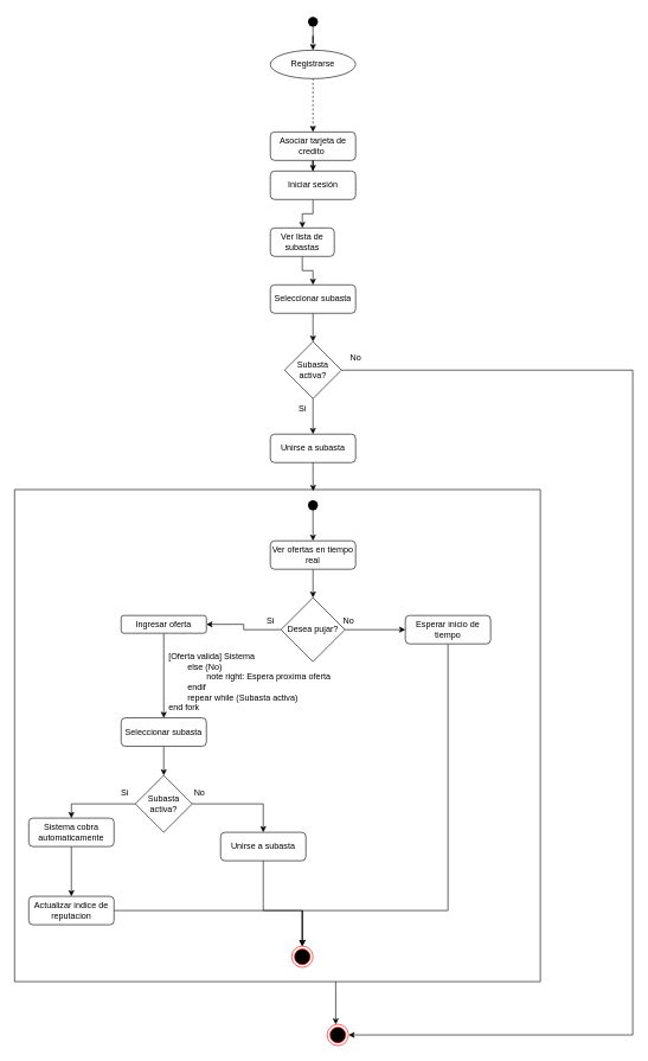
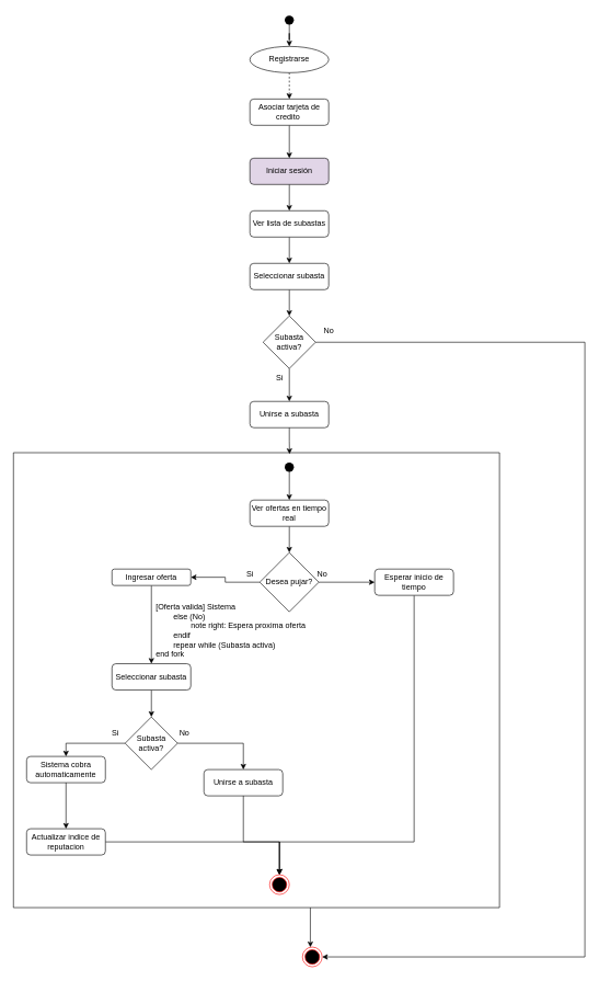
  <mxCell id="0" />
  <mxCell id="1" parent="0" />
  <mxCell id="2" style="edgeStyle=orthogonalEdgeStyle;rounded=0;orthogonalLoop=1;jettySize=auto;html=1;" edge="1" parent="1" source="3" target="5"><mxGeometry relative="1" as="geometry" /></mxCell>
  <mxCell id="3" value="" style="shape=waypoint;sketch=0;fillStyle=solid;size=6;pointerEvents=1;points=[];fillColor=none;resizable=0;rotatable=0;perimeter=centerPerimeter;snapToPoint=1;spacing=3;strokeWidth=5;" vertex="1" parent="1"><mxGeometry x="430" y="20" width="20" height="20" as="geometry" /></mxCell>
  <mxCell id="4" style="edgeStyle=orthogonalEdgeStyle;rounded=0;orthogonalLoop=1;jettySize=auto;html=1;dashed=1;" edge="1" parent="1" source="5" target="7"><mxGeometry relative="1" as="geometry" /></mxCell>
  <mxCell id="5" value="Registrarse" style="ellipse;whiteSpace=wrap;html=1;" vertex="1" parent="1"><mxGeometry x="380" y="70" width="120" height="40" as="geometry" /></mxCell>
  <mxCell id="6" style="edgeStyle=orthogonalEdgeStyle;rounded=0;orthogonalLoop=1;jettySize=auto;html=1;" edge="1" parent="1" source="7" target="9"><mxGeometry relative="1" as="geometry" /></mxCell>
- <mxCell id="7" value="Asociar tarjeta de credito&amp;nbsp;" style="rounded=1;whiteSpace=wrap;html=1;" vertex="1" parent="1"><mxGeometry x="380" y="185" width="120" height="40" as="geometry" /></mxCell>
+ <mxCell id="7" value="Asociar tarjeta de credito&amp;nbsp;" style="rounded=1;whiteSpace=wrap;html=1;" vertex="1" parent="1"><mxGeometry x="380" y="150" width="120" height="40" as="geometry" /></mxCell>
  <mxCell id="8" style="edgeStyle=orthogonalEdgeStyle;rounded=0;orthogonalLoop=1;jettySize=auto;html=1;" edge="1" parent="1" source="9" target="11"><mxGeometry relative="1" as="geometry" /></mxCell>
- <mxCell id="9" value="Iniciar sesión" style="rounded=1;whiteSpace=wrap;html=1;" vertex="1" parent="1"><mxGeometry x="380" y="240" width="120" height="40" as="geometry" /></mxCell>
+ <mxCell id="9" value="Iniciar sesión" style="rounded=1;whiteSpace=wrap;html=1;fillColor=#e1d5e7;" vertex="1" parent="1"><mxGeometry x="380" y="240" width="120" height="40" as="geometry" /></mxCell>
  <mxCell id="10" style="edgeStyle=orthogonalEdgeStyle;rounded=0;orthogonalLoop=1;jettySize=auto;html=1;" edge="1" parent="1" source="11" target="13"><mxGeometry relative="1" as="geometry" /></mxCell>
- <mxCell id="11" value="Ver lista de subastas" style="rounded=1;whiteSpace=wrap;html=1;" vertex="1" parent="1"><mxGeometry x="380" y="320" width="90" height="40" as="geometry" /></mxCell>
+ <mxCell id="11" value="Ver lista de subastas" style="rounded=1;whiteSpace=wrap;html=1;" vertex="1" parent="1"><mxGeometry x="380" y="320" width="120" height="40" as="geometry" /></mxCell>
  <mxCell id="12" style="edgeStyle=orthogonalEdgeStyle;rounded=0;orthogonalLoop=1;jettySize=auto;html=1;" edge="1" parent="1" source="13" target="16"><mxGeometry relative="1" as="geometry" /></mxCell>
  <mxCell id="13" value="Seleccionar subasta" style="rounded=1;whiteSpace=wrap;html=1;" vertex="1" parent="1"><mxGeometry x="380" y="400" width="120" height="40" as="geometry" /></mxCell>
  <mxCell id="14" style="edgeStyle=orthogonalEdgeStyle;rounded=0;orthogonalLoop=1;jettySize=auto;html=1;" edge="1" parent="1" source="16" target="17"><mxGeometry relative="1" as="geometry" /></mxCell>
  <mxCell id="15" style="edgeStyle=orthogonalEdgeStyle;rounded=0;orthogonalLoop=1;jettySize=auto;html=1;" edge="1" parent="1" source="16" target="49"><mxGeometry relative="1" as="geometry"><mxPoint x="860" y="1500" as="targetPoint" /><Array as="points"><mxPoint x="890" y="520" /><mxPoint x="890" y="1455" /></Array></mxGeometry></mxCell>
  <mxCell id="16" value="Subasta activa?" style="rhombus;whiteSpace=wrap;html=1;" vertex="1" parent="1"><mxGeometry x="400" y="480" width="80" height="80" as="geometry" /></mxCell>
  <mxCell id="17" value="Unirse a subasta" style="rounded=1;whiteSpace=wrap;html=1;" vertex="1" parent="1"><mxGeometry x="380" y="610" width="120" height="40" as="geometry" /></mxCell>
  <mxCell id="18" style="edgeStyle=orthogonalEdgeStyle;rounded=0;orthogonalLoop=1;jettySize=auto;html=1;" edge="1" parent="1" source="19" target="21"><mxGeometry relative="1" as="geometry" /></mxCell>
  <mxCell id="19" value="" style="shape=waypoint;sketch=0;fillStyle=solid;size=6;pointerEvents=1;points=[];fillColor=none;resizable=0;rotatable=0;perimeter=centerPerimeter;snapToPoint=1;spacing=3;strokeWidth=5;" vertex="1" parent="1"><mxGeometry x="430" y="700" width="20" height="20" as="geometry" /></mxCell>
  <mxCell id="20" style="edgeStyle=orthogonalEdgeStyle;rounded=0;orthogonalLoop=1;jettySize=auto;html=1;" edge="1" parent="1" source="21" target="35"><mxGeometry relative="1" as="geometry"><mxPoint x="440" y="830" as="targetPoint" /></mxGeometry></mxCell>
  <mxCell id="21" value="Ver ofertas en tiempo real" style="rounded=1;whiteSpace=wrap;html=1;" vertex="1" parent="1"><mxGeometry x="380" y="760" width="120" height="40" as="geometry" /></mxCell>
  <mxCell id="22" style="edgeStyle=orthogonalEdgeStyle;rounded=0;orthogonalLoop=1;jettySize=auto;html=1;" edge="1" parent="1" source="23" target="47"><mxGeometry relative="1" as="geometry"><Array as="points"><mxPoint x="630" y="1280" /><mxPoint x="425" y="1280" /></Array></mxGeometry></mxCell>
  <mxCell id="23" value="Esperar inicio de tiempo" style="rounded=1;whiteSpace=wrap;html=1;" vertex="1" parent="1"><mxGeometry x="570" y="865" width="120" height="40" as="geometry" /></mxCell>
  <mxCell id="24" style="edgeStyle=orthogonalEdgeStyle;rounded=0;orthogonalLoop=1;jettySize=auto;html=1;" edge="1" parent="1" source="25" target="27"><mxGeometry relative="1" as="geometry" /></mxCell>
  <mxCell id="25" value="Ingresar oferta" style="rounded=1;whiteSpace=wrap;html=1;" vertex="1" parent="1"><mxGeometry x="170" y="865" width="120" height="25" as="geometry" /></mxCell>
  <mxCell id="26" style="edgeStyle=orthogonalEdgeStyle;rounded=0;orthogonalLoop=1;jettySize=auto;html=1;" edge="1" parent="1" source="27" target="30"><mxGeometry relative="1" as="geometry" /></mxCell>
  <mxCell id="27" value="Seleccionar subasta" style="rounded=1;whiteSpace=wrap;html=1;" vertex="1" parent="1"><mxGeometry x="170" y="1009" width="120" height="40" as="geometry" /></mxCell>
  <mxCell id="28" style="edgeStyle=orthogonalEdgeStyle;rounded=0;orthogonalLoop=1;jettySize=auto;html=1;" edge="1" parent="1" source="30" target="32"><mxGeometry relative="1" as="geometry"><Array as="points"><mxPoint x="370" y="1130" /></Array></mxGeometry></mxCell>
  <mxCell id="29" style="edgeStyle=orthogonalEdgeStyle;rounded=0;orthogonalLoop=1;jettySize=auto;html=1;" edge="1" parent="1" source="30" target="41"><mxGeometry relative="1" as="geometry"><Array as="points"><mxPoint x="100" y="1130" /></Array></mxGeometry></mxCell>
  <mxCell id="30" value="Subasta activa?" style="rhombus;whiteSpace=wrap;html=1;" vertex="1" parent="1"><mxGeometry x="190" y="1090" width="80" height="80" as="geometry" /></mxCell>
  <mxCell id="31" style="edgeStyle=orthogonalEdgeStyle;rounded=0;orthogonalLoop=1;jettySize=auto;html=1;" edge="1" parent="1" source="32" target="47"><mxGeometry relative="1" as="geometry"><Array as="points"><mxPoint x="370" y="1280" /><mxPoint x="425" y="1280" /></Array></mxGeometry></mxCell>
  <mxCell id="32" value="Unirse a subasta" style="rounded=1;whiteSpace=wrap;html=1;" vertex="1" parent="1"><mxGeometry x="310" y="1170" width="120" height="40" as="geometry" /></mxCell>
  <mxCell id="33" style="edgeStyle=orthogonalEdgeStyle;rounded=0;orthogonalLoop=1;jettySize=auto;html=1;" edge="1" parent="1" source="35" target="23"><mxGeometry relative="1" as="geometry" /></mxCell>
  <mxCell id="34" style="edgeStyle=orthogonalEdgeStyle;rounded=0;orthogonalLoop=1;jettySize=auto;html=1;" edge="1" parent="1" source="35" target="25"><mxGeometry relative="1" as="geometry" /></mxCell>
  <mxCell id="35" value="Desea pujar?" style="rhombus;whiteSpace=wrap;html=1;" vertex="1" parent="1"><mxGeometry x="395" y="840" width="90" height="90" as="geometry" /></mxCell>
  <mxCell id="36" value="No" style="text;html=1;align=center;verticalAlign=middle;resizable=0;points=[];autosize=1;strokeColor=none;fillColor=none;" vertex="1" parent="1"><mxGeometry x="470" y="858" width="40" height="30" as="geometry" /></mxCell>
  <mxCell id="37" value="Si" style="text;html=1;align=center;verticalAlign=middle;resizable=0;points=[];autosize=1;strokeColor=none;fillColor=none;" vertex="1" parent="1"><mxGeometry x="365" y="858" width="30" height="30" as="geometry" /></mxCell>
  <mxCell id="38" value="[Oferta valida] Sistema&lt;div&gt;&lt;span style=&quot;white-space: pre;&quot;&gt;&#09;&lt;/span&gt;else (No)&lt;/div&gt;&lt;div&gt;&lt;span style=&quot;white-space: pre;&quot;&gt;&#09;&lt;/span&gt;&lt;span style=&quot;white-space: pre;&quot;&gt;&#09;&lt;/span&gt;note right: Espera proxima oferta&lt;/div&gt;&lt;div&gt;&lt;span style=&quot;white-space: pre;&quot;&gt;&#09;&lt;/span&gt;endif&lt;br&gt;&lt;span style=&quot;white-space: pre;&quot;&gt;&#09;&lt;/span&gt;repear while (Subasta activa)&lt;br&gt;end fork&lt;/div&gt;" style="text;html=1;align=left;verticalAlign=middle;resizable=0;points=[];autosize=1;strokeColor=none;fillColor=none;" vertex="1" parent="1"><mxGeometry x="235" y="909" width="250" height="100" as="geometry" /></mxCell>
  <mxCell id="39" value="No" style="text;html=1;align=center;verticalAlign=middle;resizable=0;points=[];autosize=1;strokeColor=none;fillColor=none;" vertex="1" parent="1"><mxGeometry x="260" y="1100" width="40" height="30" as="geometry" /></mxCell>
  <mxCell id="40" style="edgeStyle=orthogonalEdgeStyle;rounded=0;orthogonalLoop=1;jettySize=auto;html=1;" edge="1" parent="1" source="41" target="44"><mxGeometry relative="1" as="geometry" /></mxCell>
  <mxCell id="41" value="Sistema cobra automaticamente" style="rounded=1;whiteSpace=wrap;html=1;" vertex="1" parent="1"><mxGeometry x="40" y="1150" width="120" height="40" as="geometry" /></mxCell>
  <mxCell id="42" value="Si" style="text;html=1;align=center;verticalAlign=middle;resizable=0;points=[];autosize=1;strokeColor=none;fillColor=none;" vertex="1" parent="1"><mxGeometry x="160" y="1100" width="30" height="30" as="geometry" /></mxCell>
  <mxCell id="43" style="edgeStyle=orthogonalEdgeStyle;rounded=0;orthogonalLoop=1;jettySize=auto;html=1;" edge="1" parent="1" source="44" target="47"><mxGeometry relative="1" as="geometry" /></mxCell>
  <mxCell id="44" value="Actualizar indice de reputacion" style="rounded=1;whiteSpace=wrap;html=1;" vertex="1" parent="1"><mxGeometry x="40" y="1260" width="120" height="40" as="geometry" /></mxCell>
  <mxCell id="45" style="edgeStyle=orthogonalEdgeStyle;rounded=0;orthogonalLoop=1;jettySize=auto;html=1;" edge="1" parent="1" source="46" target="49"><mxGeometry relative="1" as="geometry"><Array as="points"><mxPoint x="440" y="1380" /><mxPoint x="440" y="1380" /></Array></mxGeometry></mxCell>
  <mxCell id="46" value="" style="swimlane;startSize=0;" vertex="1" parent="1"><mxGeometry x="20" y="688" width="740" height="692" as="geometry" /></mxCell>
  <mxCell id="47" value="" style="ellipse;html=1;shape=endState;fillColor=#000000;strokeColor=#ff0000;" vertex="1" parent="46"><mxGeometry x="390" y="642" width="30" height="30" as="geometry" /></mxCell>
  <mxCell id="48" style="edgeStyle=orthogonalEdgeStyle;rounded=0;orthogonalLoop=1;jettySize=auto;html=1;entryX=0.568;entryY=0.003;entryDx=0;entryDy=0;entryPerimeter=0;" edge="1" parent="1" source="17" target="46"><mxGeometry relative="1" as="geometry" /></mxCell>
  <mxCell id="49" value="" style="ellipse;html=1;shape=endState;fillColor=#000000;strokeColor=#ff0000;" vertex="1" parent="1"><mxGeometry x="460" y="1440" width="30" height="30" as="geometry" /></mxCell>
  <mxCell id="50" value="Si" style="text;html=1;align=center;verticalAlign=middle;resizable=0;points=[];autosize=1;strokeColor=none;fillColor=none;" vertex="1" parent="1"><mxGeometry x="410" y="560" width="30" height="30" as="geometry" /></mxCell>
  <mxCell id="51" value="No" style="text;html=1;align=center;verticalAlign=middle;resizable=0;points=[];autosize=1;strokeColor=none;fillColor=none;" vertex="1" parent="1"><mxGeometry x="480" y="488" width="40" height="30" as="geometry" /></mxCell>
